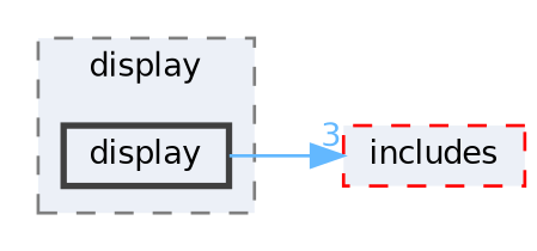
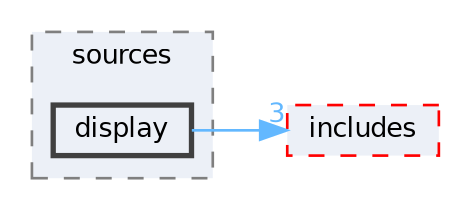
  digraph {
    compound=true
    rankdir=LR
    node [fillcolor="#ecf0f7" fontname=Helvetica fontsize=10 shape=box]
    n1 [color=grey25 height=0.2 label=display style="filled,bold" width=0.4]
    n2 [color=red height=0.2 label=includes style="filled,dashed" width=0.4]
    subgraph cluster_1 {
      bgcolor="#ecf0f7"
      fontname=Helvetica
      fontsize=10
-     label=display
+     label=sources
      pencolor=grey50
      style="filled,dashed"
      n1
    }
    n1 -> n2 [color=steelblue1 fontcolor=steelblue1 fontname=Helvetica fontsize=10 headlabel=3 labeldistance=1.5 labelfontname=Helvetica labelfontsize=10]
  }
